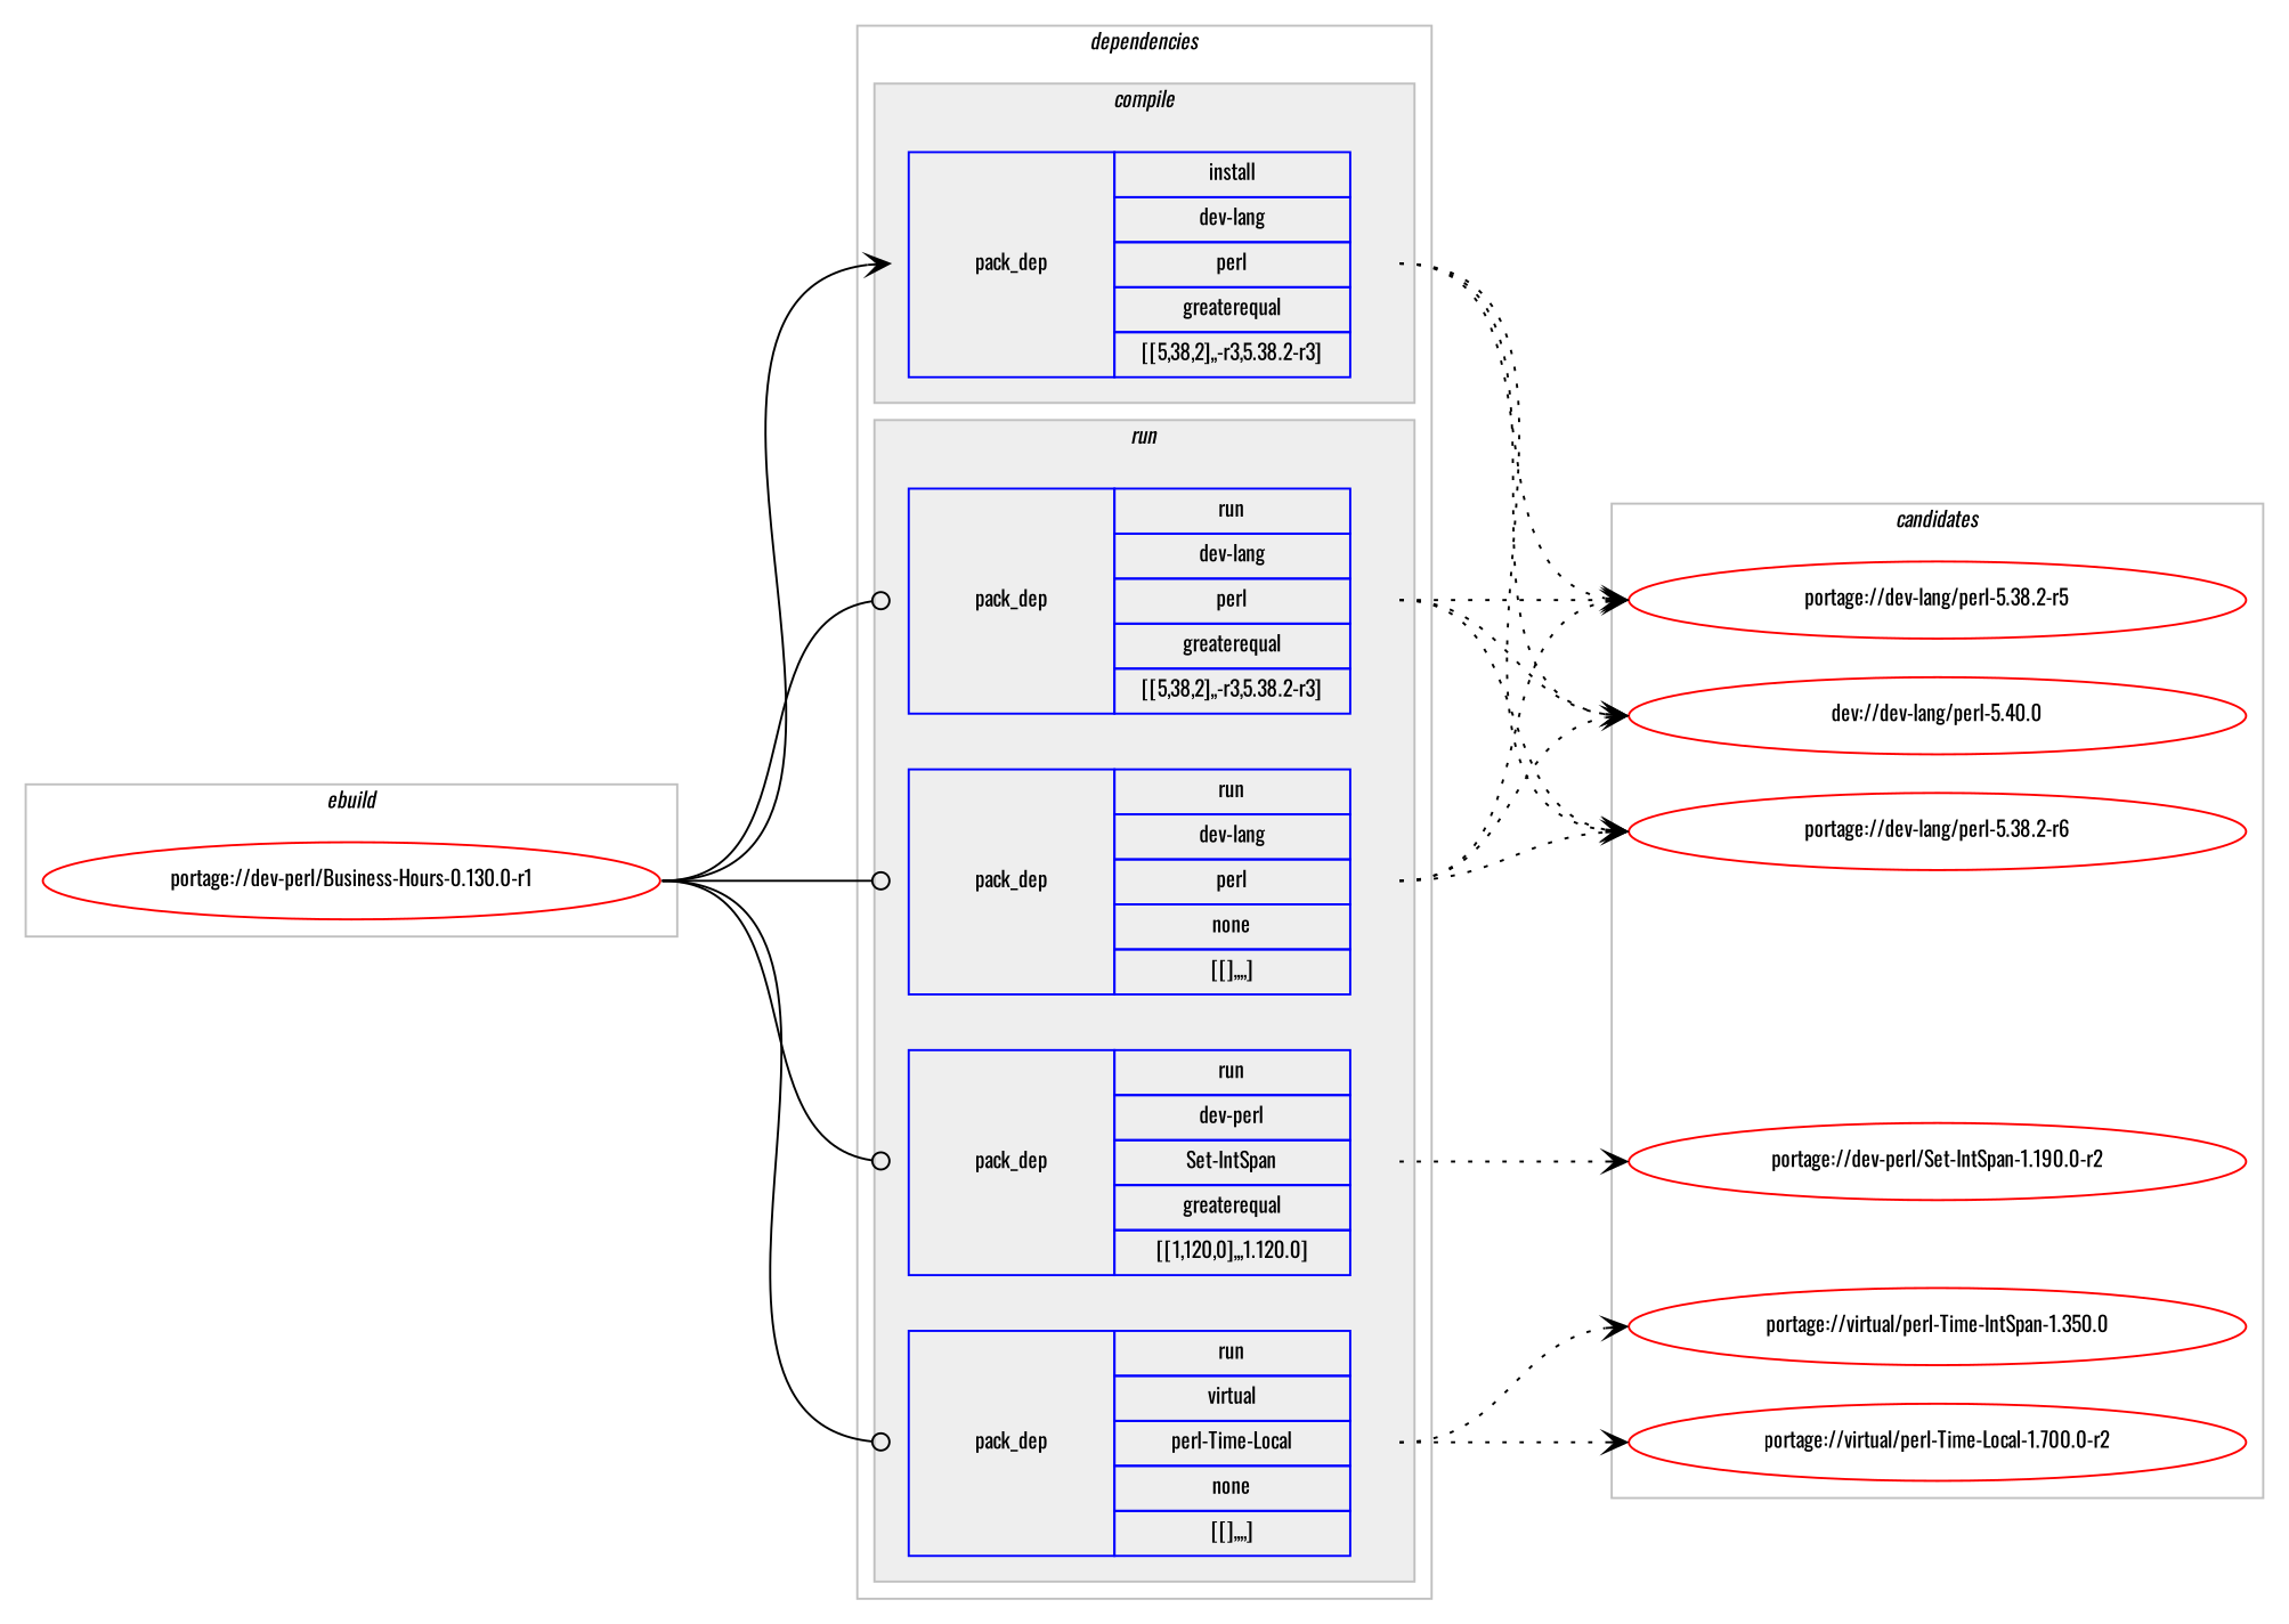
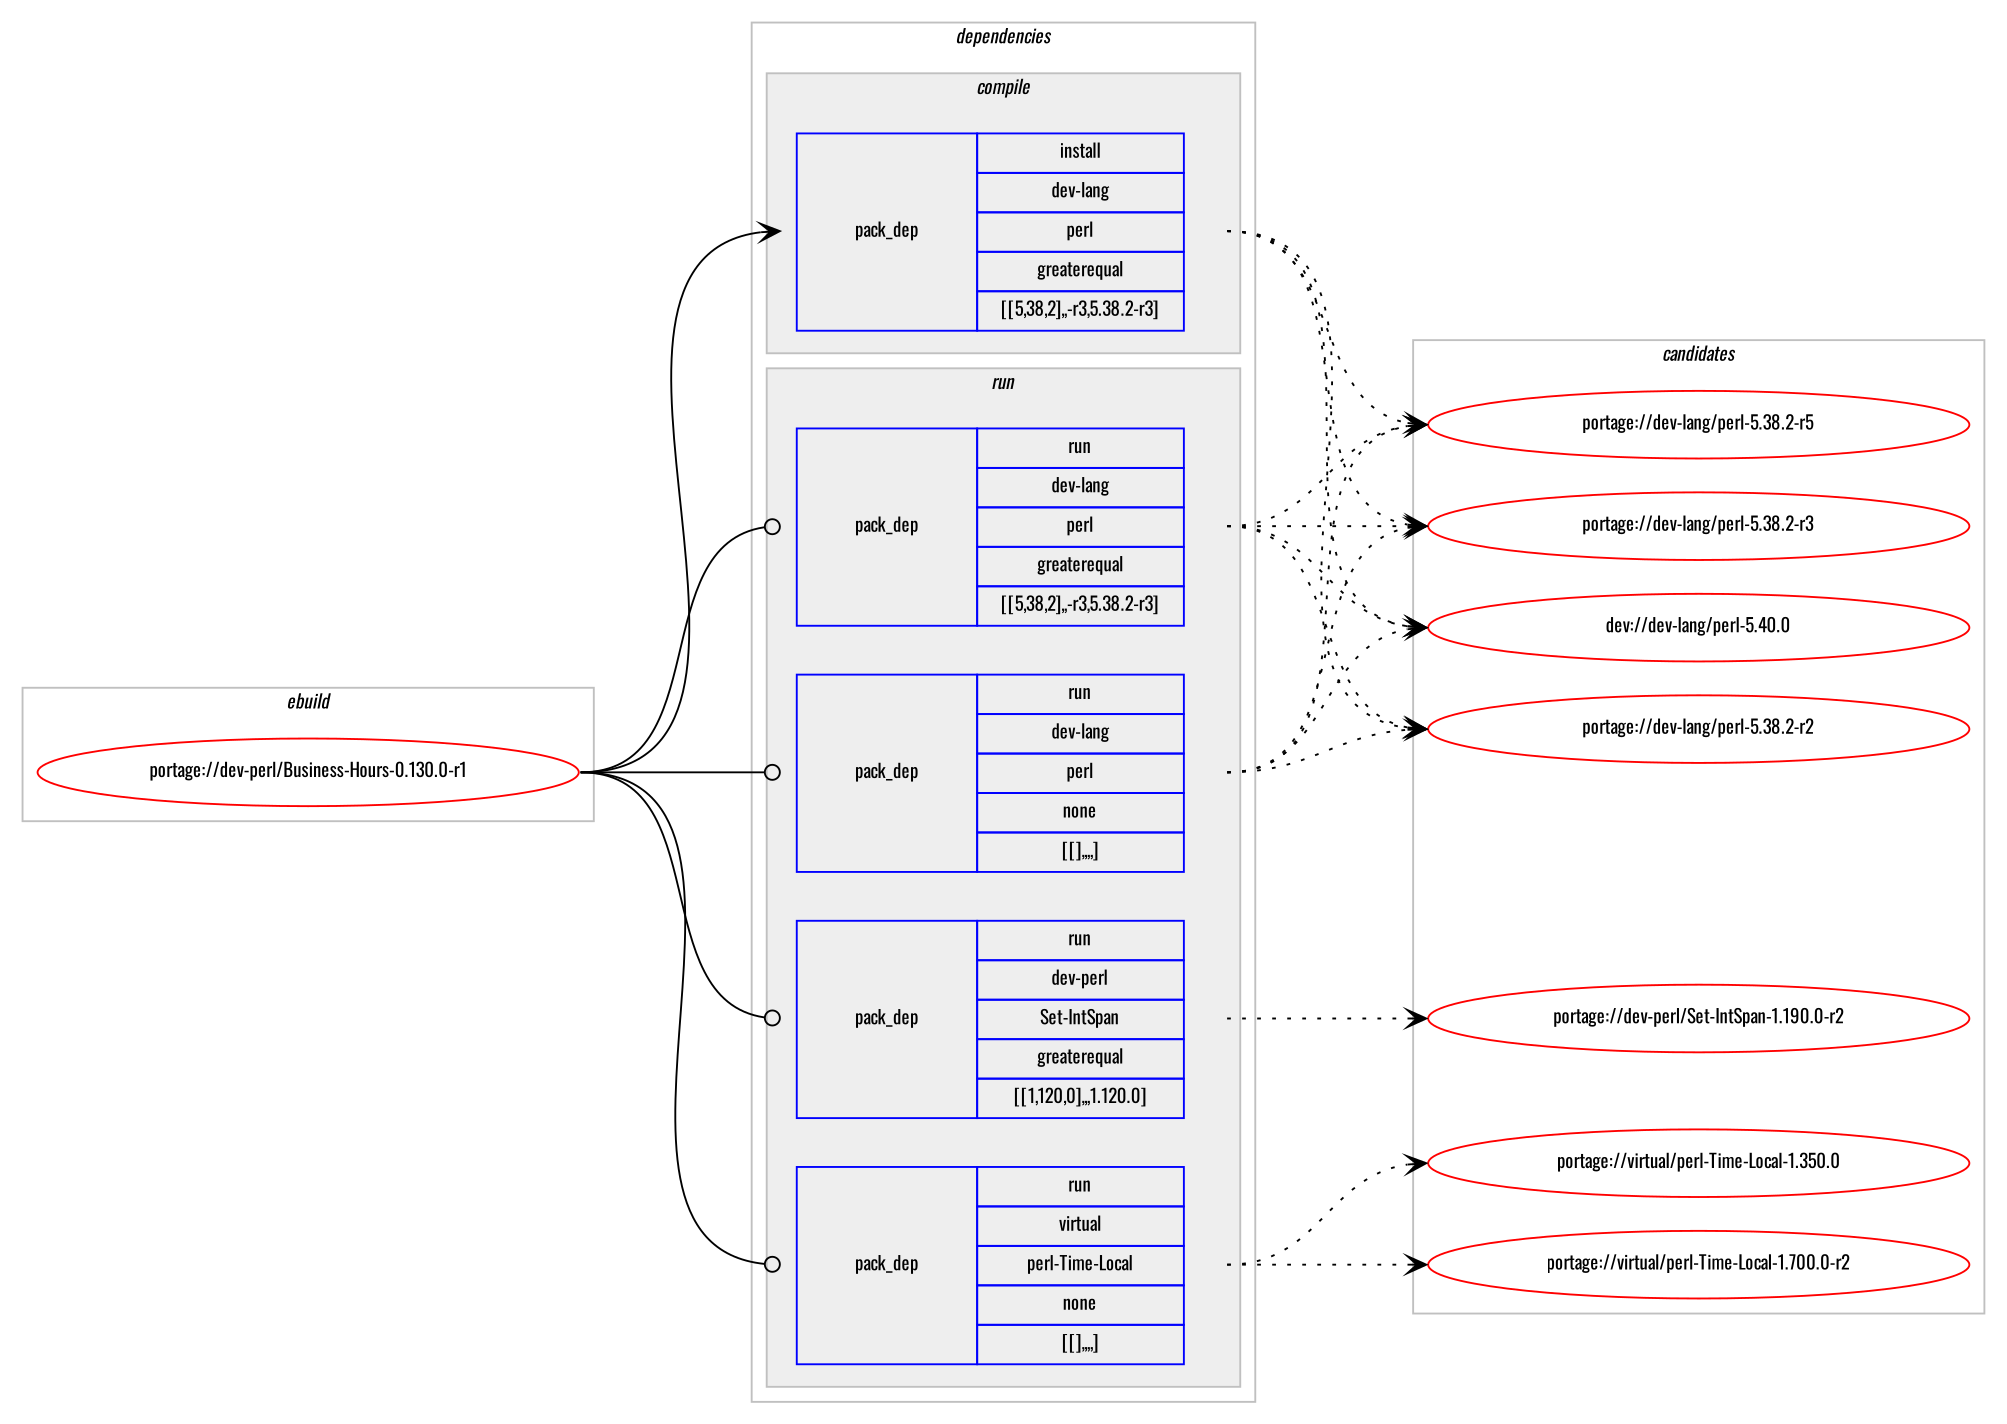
  digraph {
    compound=true
    concentrate=true
    fontname=Oswald
    fontsize=10
    newrank=true
    rankdir=LR
    ranksep=1.5
    node [color=red fontname=Oswald fontsize=10]
    edge [arrowhead=vee fontname=Oswald headport=w style=dotted tailport=e weight=100]
    n1 [label="portage://dev-perl/Business-Hours-0.130.0-r1" width=4]
    n2 [color=blue label=<<TABLE BORDER="0" CELLBORDER="1" CELLSPACING="0" CELLPADDING="4" WIDTH="220"><TR><TD ROWSPAN="6" CELLPADDING="30">pack_dep</TD></TR><TR><TD WIDTH="110">install</TD></TR><TR><TD>dev-lang</TD></TR><TR><TD>perl</TD></TR><TR><TD>greaterequal</TD></TR><TR><TD>[[5,38,2],,-r3,5.38.2-r3]</TD></TR></TABLE>> shape=none]
    n3 [color=blue label=<<TABLE BORDER="0" CELLBORDER="1" CELLSPACING="0" CELLPADDING="4" WIDTH="220"><TR><TD ROWSPAN="6" CELLPADDING="30">pack_dep</TD></TR><TR><TD WIDTH="110">run</TD></TR><TR><TD>dev-lang</TD></TR><TR><TD>perl</TD></TR><TR><TD>greaterequal</TD></TR><TR><TD>[[5,38,2],,-r3,5.38.2-r3]</TD></TR></TABLE>> shape=none]
    n4 [color=blue label=<<TABLE BORDER="0" CELLBORDER="1" CELLSPACING="0" CELLPADDING="4" WIDTH="220"><TR><TD ROWSPAN="6" CELLPADDING="30">pack_dep</TD></TR><TR><TD WIDTH="110">run</TD></TR><TR><TD>dev-lang</TD></TR><TR><TD>perl</TD></TR><TR><TD>none</TD></TR><TR><TD>[[],,,,]</TD></TR></TABLE>> shape=none]
    n5 [color=blue label=<<TABLE BORDER="0" CELLBORDER="1" CELLSPACING="0" CELLPADDING="4" WIDTH="220"><TR><TD ROWSPAN="6" CELLPADDING="30">pack_dep</TD></TR><TR><TD WIDTH="110">run</TD></TR><TR><TD>dev-perl</TD></TR><TR><TD>Set-IntSpan</TD></TR><TR><TD>greaterequal</TD></TR><TR><TD>[[1,120,0],,,1.120.0]</TD></TR></TABLE>> shape=none]
    n6 [color=blue label=<<TABLE BORDER="0" CELLBORDER="1" CELLSPACING="0" CELLPADDING="4" WIDTH="220"><TR><TD ROWSPAN="6" CELLPADDING="30">pack_dep</TD></TR><TR><TD WIDTH="110">run</TD></TR><TR><TD>virtual</TD></TR><TR><TD>perl-Time-Local</TD></TR><TR><TD>none</TD></TR><TR><TD>[[],,,,]</TD></TR></TABLE>> shape=none]
    n7 [label="dev://dev-lang/perl-5.40.0" width=4]
-   n8 [label="portage://dev-lang/perl-5.38.2-r6" width=4]
+   n8 [label="portage://dev-lang/perl-5.38.2-r2" width=4]
    n9 [label="portage://dev-lang/perl-5.38.2-r5" width=4]
+   n10 [label="portage://dev-lang/perl-5.38.2-r3" width=4]
    n11 [label="portage://dev-perl/Set-IntSpan-1.190.0-r2" width=4]
-   n12 [label="portage://virtual/perl-Time-IntSpan-1.350.0" width=4]
+   n12 [label="portage://virtual/perl-Time-Local-1.350.0" width=4]
    n13 [label="portage://virtual/perl-Time-Local-1.700.0-r2" width=4]
    subgraph cluster_1 {
      color=gray
      label=<<i>ebuild</i>>
      n1
    }
    subgraph cluster_2 {
      color=gray
      label=<<i>dependencies</i>>
      subgraph cluster_3 {
        color=gray
        fillcolor="#eeeeee"
        label=<<i>compile</i>>
        style=filled
        subgraph sub_4 {
          color=gray
          fillcolor="#eeeeee"
          label=<<i>compile</i>>
          style=filled
          n2
        }
      }
      subgraph cluster_5 {
        color=gray
        fillcolor="#eeeeee"
        label=<<i>compile and run</i>>
        style=filled
      }
      subgraph cluster_6 {
        color=gray
        fillcolor="#eeeeee"
        label=<<i>run</i>>
        style=filled
        subgraph sub_7 {
          color=gray
          fillcolor="#eeeeee"
          label=<<i>run</i>>
          style=filled
          n3
        }
        subgraph sub_8 {
          color=gray
          fillcolor="#eeeeee"
          label=<<i>run</i>>
          style=filled
          n4
        }
        subgraph sub_9 {
          color=gray
          fillcolor="#eeeeee"
          label=<<i>run</i>>
          style=filled
          n5
        }
        subgraph sub_10 {
          color=gray
          fillcolor="#eeeeee"
          label=<<i>run</i>>
          style=filled
          n6
        }
      }
    }
    subgraph cluster_11 {
      color=gray
      label=<<i>candidates</i>>
      rank=same
      subgraph sub_12 {
        color=black
        label=<<i>candidates</i>>
        nodesep=1
        rank=same
        n7
        n8
        n9
+       n10
      }
      subgraph sub_13 {
        color=black
        label=<<i>candidates</i>>
        nodesep=1
        rank=same
        n7
        n8
        n9
+       n10
      }
      subgraph sub_14 {
        color=black
        label=<<i>candidates</i>>
        nodesep=1
        rank=same
        n7
        n8
        n9
+       n10
      }
      subgraph sub_15 {
        color=black
        label=<<i>candidates</i>>
        nodesep=1
        rank=same
        n11
      }
      subgraph sub_16 {
        color=black
        label=<<i>candidates</i>>
        nodesep=1
        rank=same
        n12
        n13
      }
    }
    n1 -> n2 [style=solid weight=20]
    n1 -> n3 [arrowhead=odot style=solid weight=20]
    n1 -> n4 [arrowhead=odot style=solid weight=20]
    n1 -> n5 [arrowhead=odot style=solid weight=20]
    n1 -> n6 [arrowhead=odot style=solid weight=20]
    n2 -> n7
    n2 -> n8
    n2 -> n9
+   n2 -> n10
    n3 -> n7
    n3 -> n8
    n3 -> n9
+   n3 -> n10
    n4 -> n7
    n4 -> n8
    n4 -> n9
+   n4 -> n10
    n5 -> n11
    n6 -> n12
    n6 -> n13
  }
